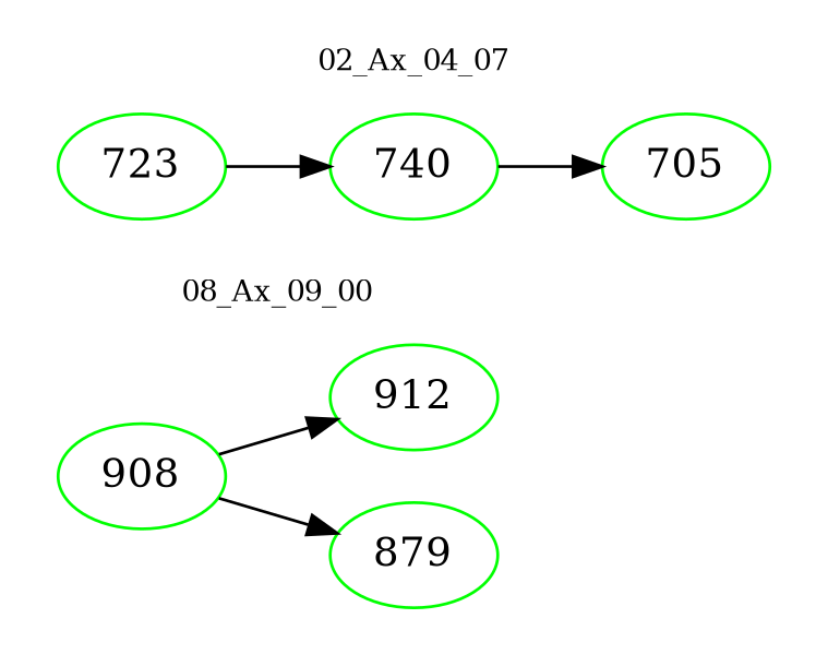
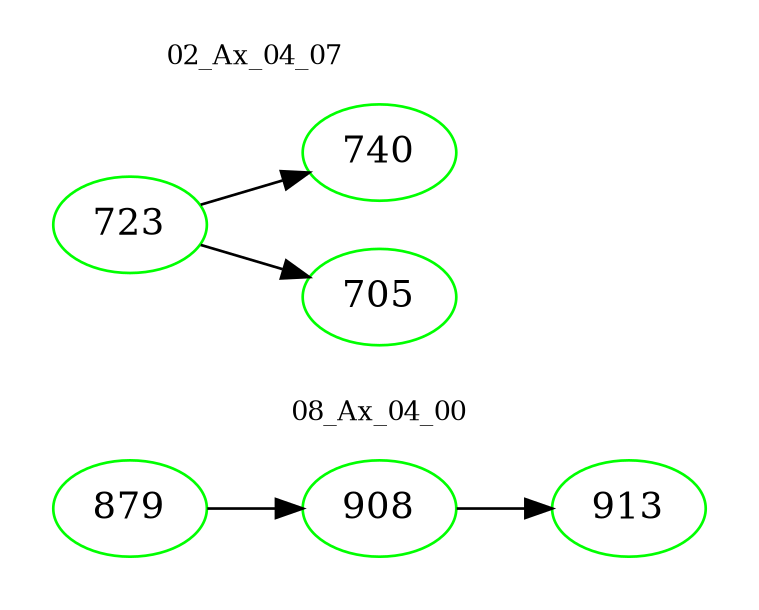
  digraph {
    rankdir=LR
    node [color=green]
    edge [color=black]
    n1 [label=908]
    n2 [label=879]
-   n3 [label=912]
+   n3 [label=913]
    n4 [label=723]
    n5 [label=705]
    n6 [label=740]
    subgraph cluster_1 {
      color=white
      fontsize=10
-     label="08_Ax_09_00"
+     label="08_Ax_04_00"
      n1
      n2
      n3
    }
    subgraph cluster_2 {
      color=white
      fontsize=10
      label="02_Ax_04_07"
      n4
      n5
      n6
    }
-   n1 -> n2
+   n2 -> n1
    n1 -> n3
-   n6 -> n5
+   n4 -> n5
    n4 -> n6
  }
